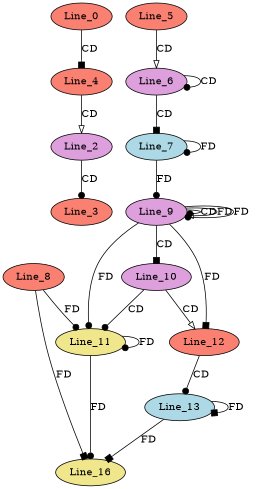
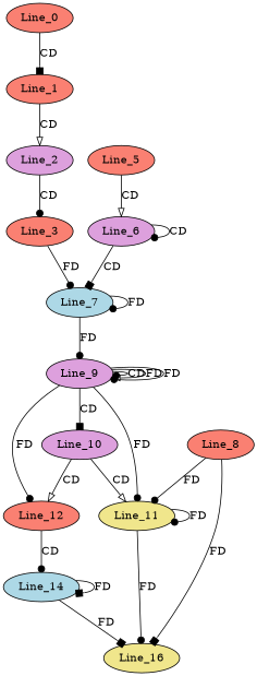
  digraph {
    node [fillcolor=salmon style=filled]
    edge [arrowhead=dot]
    Line_0
-   Line_1 [label=Line_4]
+   Line_1
    Line_2 [fillcolor=plum]
    Line_3
    Line_7 [fillcolor=lightblue]
    Line_9 [fillcolor=plum]
    Line_10 [fillcolor=plum]
    Line_11 [fillcolor=khaki]
    Line_12
    Line_6 [fillcolor=plum]
    Line_5
    Line_16 [fillcolor=khaki]
-   Line_13 [fillcolor=lightblue]
+   Line_13 [fillcolor=lightblue label=Line_14]
    Line_8
    Line_0 -> Line_1 [arrowhead=box label=CD]
    Line_1 -> Line_2 [arrowhead=onormal label=CD]
    Line_2 -> Line_3 [label=CD]
+   Line_3 -> Line_7 [label=FD]
    Line_7 -> Line_7 [label=FD]
    Line_7 -> Line_9 [label=FD]
    Line_9 -> Line_9 [label=CD]
    Line_9 -> Line_9 [arrowhead=onormal label=FD]
    Line_9 -> Line_9 [label=FD]
    Line_9 -> Line_10 [arrowhead=box label=CD]
    Line_9 -> Line_11 [label=FD]
-   Line_9 -> Line_12 [arrowhead=box label=FD]
-   Line_10 -> Line_11 [label=CD]
+   Line_9 -> Line_12 [label=FD]
+   Line_10 -> Line_11 [arrowhead=onormal label=CD]
    Line_10 -> Line_12 [arrowhead=onormal label=CD]
    Line_11 -> Line_11 [label=FD]
    Line_11 -> Line_16 [label=FD]
    Line_12 -> Line_13 [label=CD]
    Line_6 -> Line_7 [arrowhead=box label=CD]
    Line_6 -> Line_6 [label=CD]
    Line_5 -> Line_6 [arrowhead=onormal label=CD]
    Line_13 -> Line_16 [arrowhead=box label=FD]
    Line_13 -> Line_13 [arrowhead=box label=FD]
    Line_8 -> Line_11 [label=FD]
    Line_8 -> Line_16 [arrowhead=box label=FD]
  }
